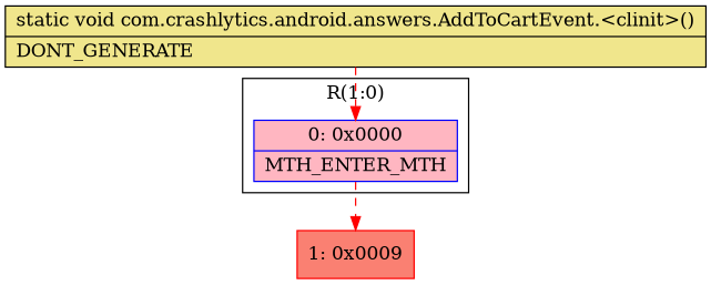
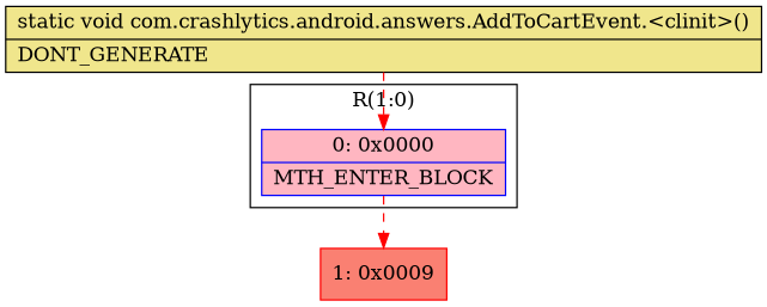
  digraph {
    node [shape=record style=filled]
    edge [color=red style=dashed]
-   n1 [color=blue label="{0\:\ 0x0000|MTH_ENTER_MTH\l}" fillcolor=lightpink]
+   n1 [color=blue label="{0\:\ 0x0000|MTH_ENTER_BLOCK\l}" fillcolor=lightpink]
    n2 [color=red label="{1\:\ 0x0009}" fillcolor=salmon]
    n3 [label="{static void com.crashlytics.android.answers.AddToCartEvent.\<clinit\>()  | DONT_GENERATE\l}" fillcolor=khaki]
    subgraph cluster_1 {
      label="R(1:0)"
      n1
    }
    n1 -> n2
    n3 -> n1
  }
